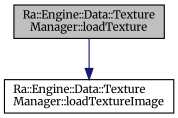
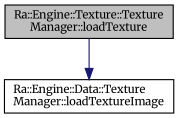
  digraph {
    rankdir=TB
    fontname=Merriweather
    node [color=black fontname=Merriweather fontsize=10 shape=record style=filled]
-   n1 [fillcolor=grey75 fontcolor=black height=0.2 label="Ra::Engine::Data::Texture\lManager::loadTexture" width=0.4]
+   n1 [fillcolor=grey75 fontcolor=black height=0.2 label="Ra::Engine::Texture::Texture\lManager::loadTexture" width=0.4]
    n2 [fillcolor=white height=0.2 label="Ra::Engine::Data::Texture\lManager::loadTextureImage" width=0.4]
    n1 -> n2 [color=midnightblue fontname=Merriweather fontsize=10 labelfontname=Helvetica labelfontsize=10 style=solid]
  }
